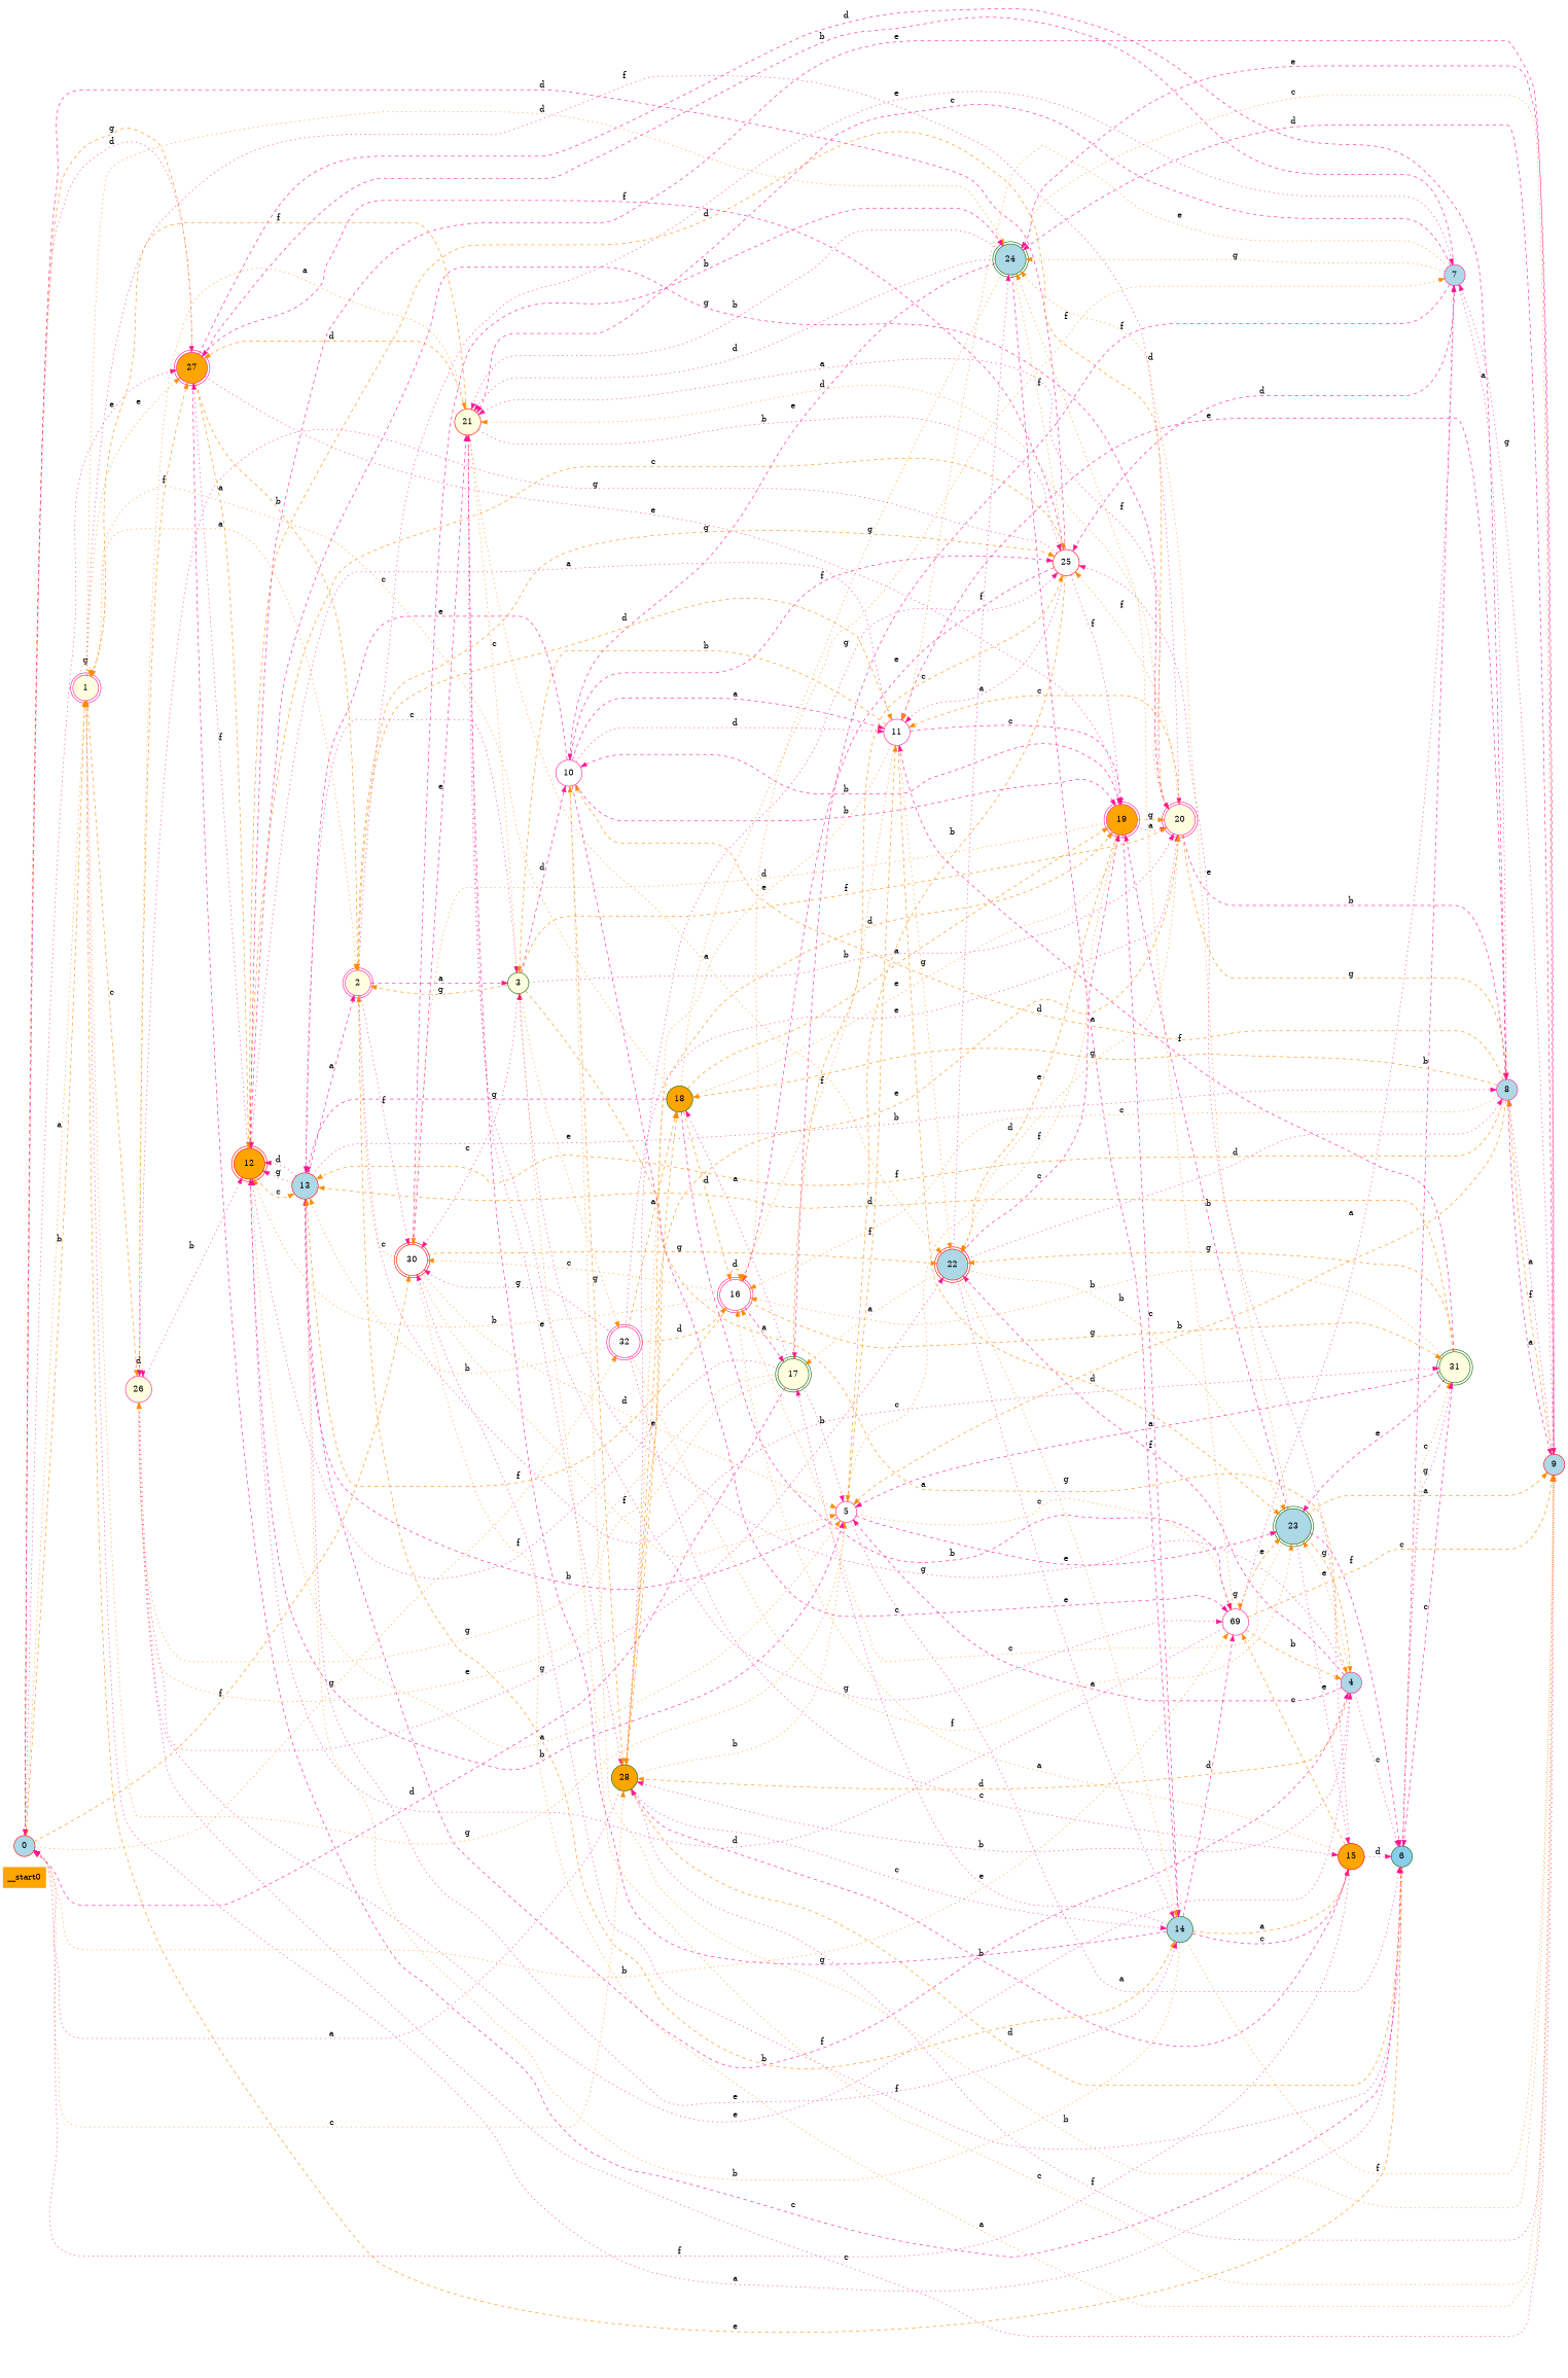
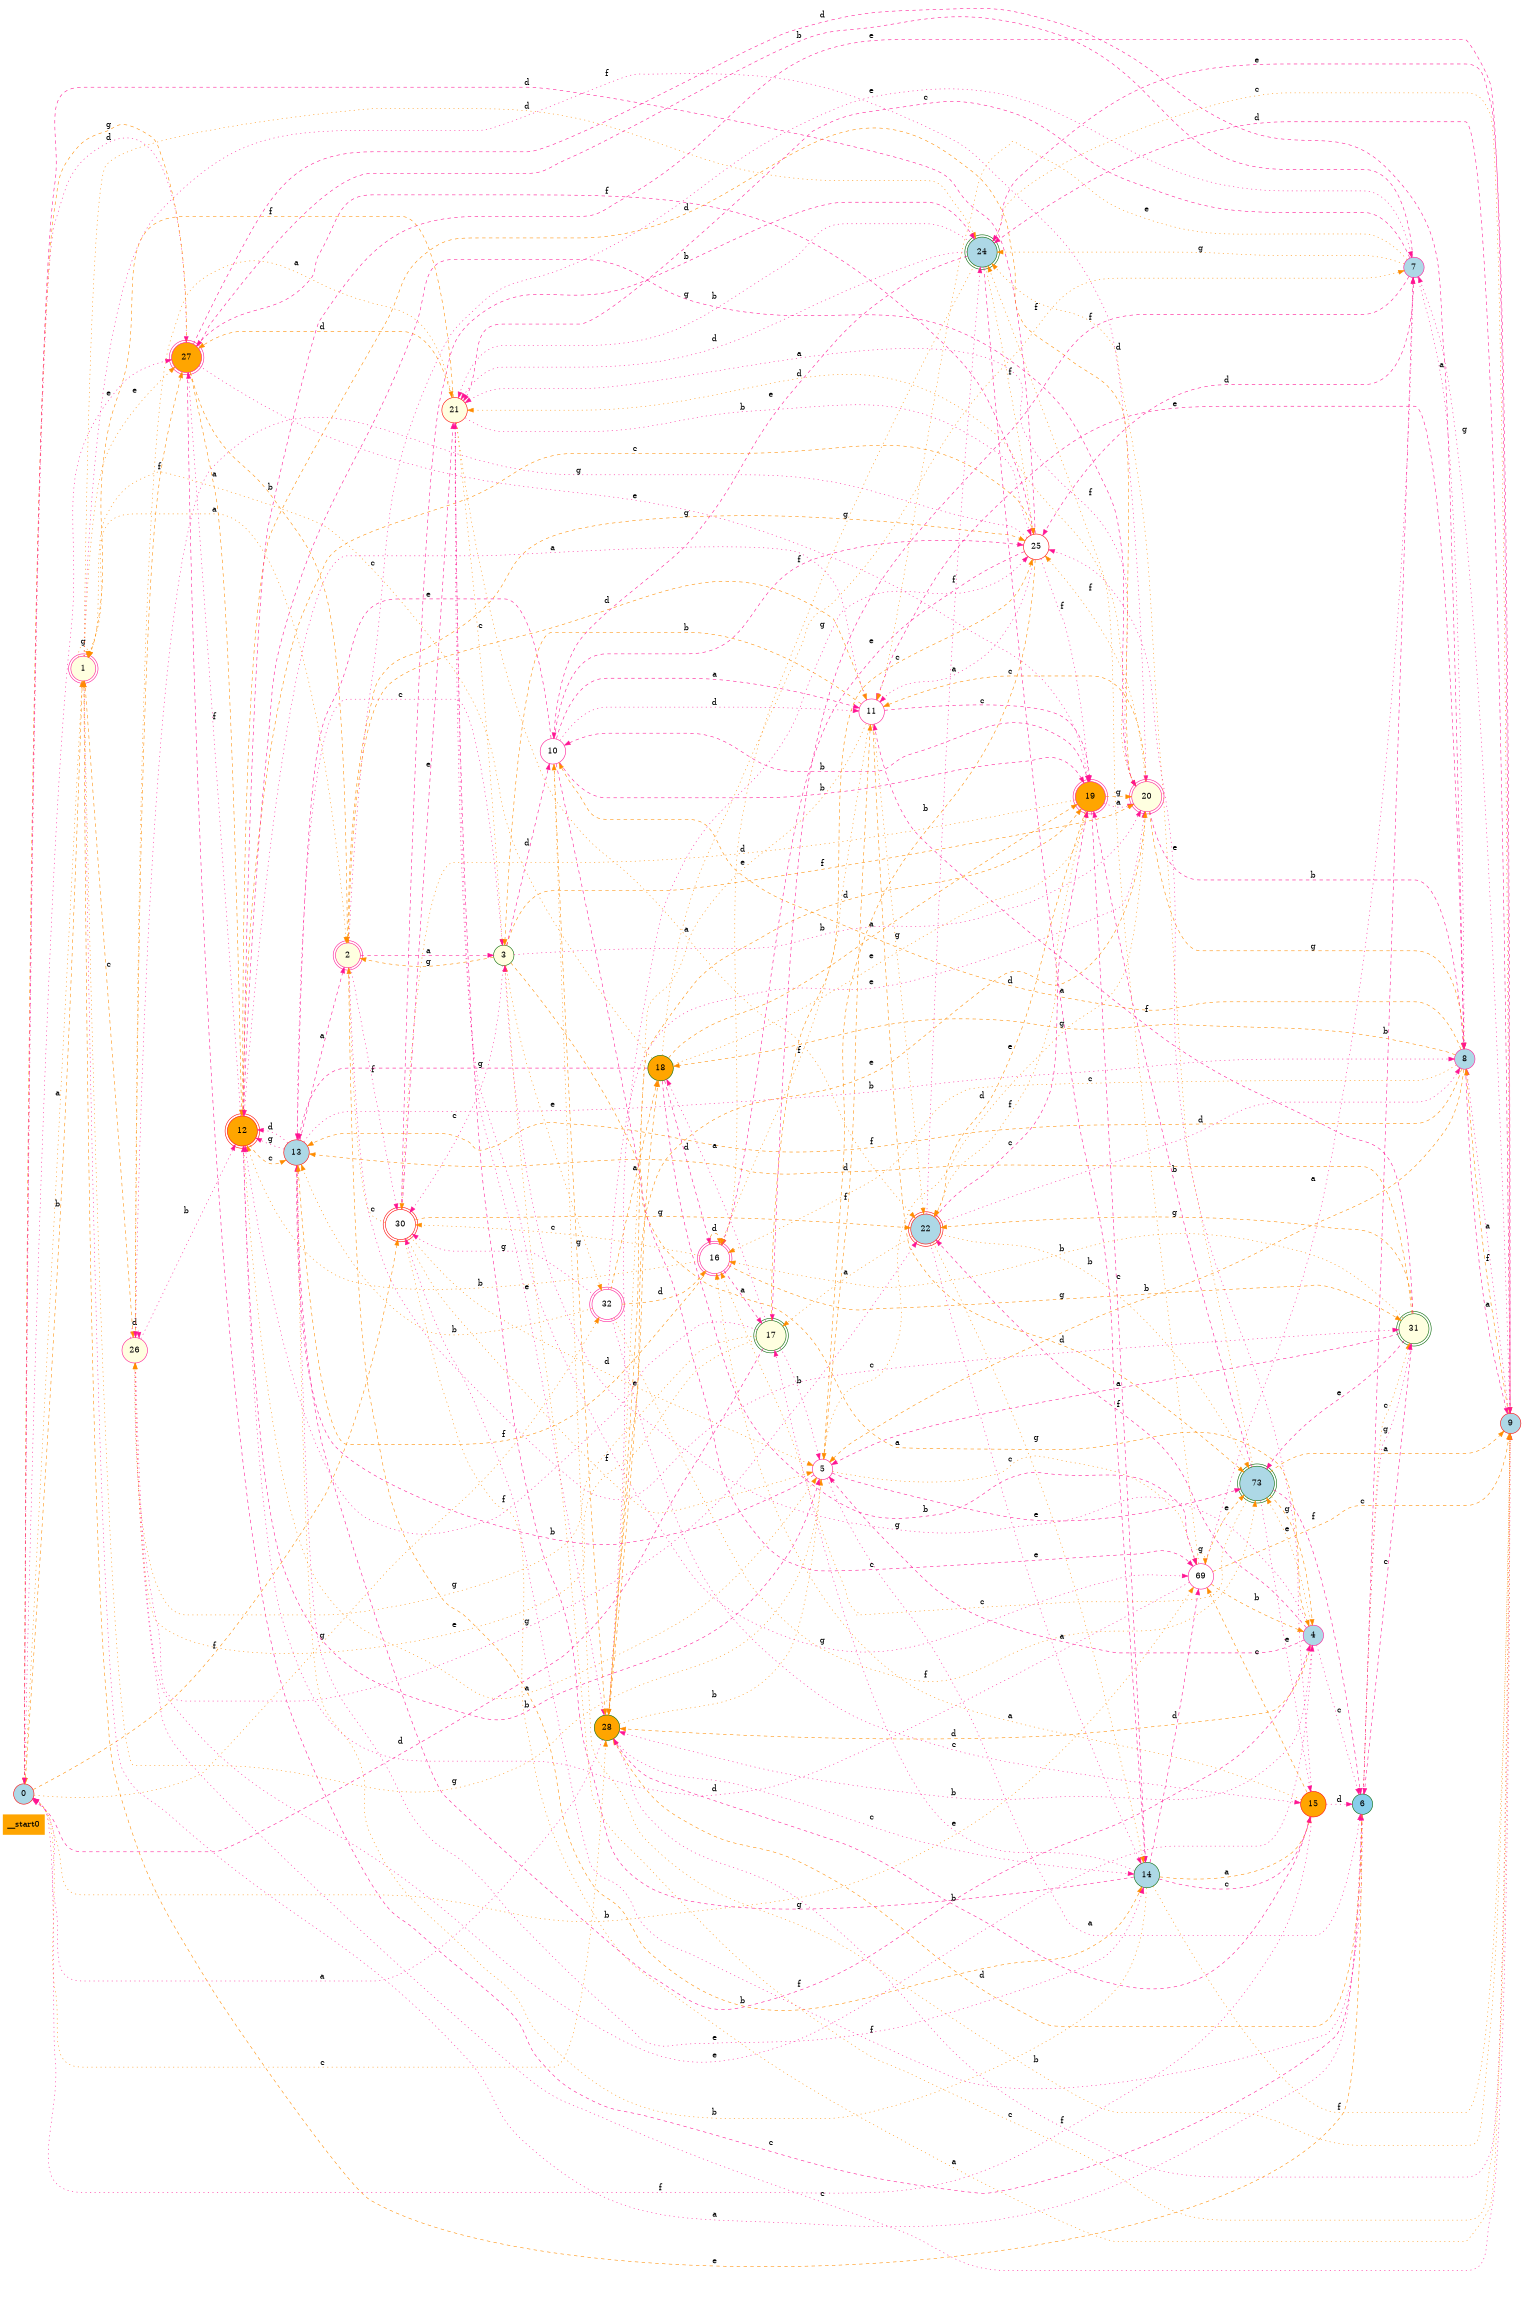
  digraph {
    rankdir=LR
    node [color=deeppink fillcolor=lightblue shape=circle style=filled]
    edge [color=deeppink style=dotted]
    __start0 [color=red fillcolor=orange shape=none]
    n2 [color=red label=0]
    n3 [fillcolor=lightyellow label=1 shape=doublecircle style="rounded,filled"]
    n4 [fillcolor=orange label=27 shape=doublecircle style="rounded,filled"]
    n5 [color=darkgreen fillcolor=orange label=28]
    n6 [fillcolor=white label=69]
    n7 [color=red fillcolor=white label=30 shape=doublecircle style="rounded,filled"]
    n8 [fillcolor=white label=32 shape=doublecircle style="rounded,filled"]
    n9 [fillcolor=lightyellow label=2 shape=doublecircle style="rounded,filled"]
    n10 [fillcolor=lightyellow label=20 shape=doublecircle style="rounded,filled"]
    n11 [color=darkgreen label=24 shape=doublecircle style="rounded,filled"]
    n12 [fillcolor=lightyellow label=26]
    n13 [color=red fillcolor=white label=25]
    n14 [color=darkgreen fillcolor=skyblue label=6]
    n15 [label=8]
    n16 [fillcolor=orange label=19 shape=doublecircle style="rounded,filled"]
    n17 [color=red fillcolor=orange label=12 shape=doublecircle style="rounded,filled"]
    n18 [color=darkgreen label=14]
    n19 [fillcolor=white label=5]
    n20 [color=red label=9]
    n21 [color=darkgreen fillcolor=orange label=18]
    n22 [label=7]
    n23 [label=4]
-   n24 [color=darkgreen label=23 shape=doublecircle style="rounded,filled"]
+   n24 [color=darkgreen label=73 shape=doublecircle style="rounded,filled"]
    n25 [color=red label=22 shape=doublecircle style="rounded,filled"]
    n26 [color=red fillcolor=lightyellow label=21]
    n27 [color=red label=13]
    n28 [fillcolor=white label=16 shape=doublecircle style="rounded,filled"]
    n29 [color=red fillcolor=orange label=15]
    n30 [color=darkgreen fillcolor=lightyellow label=3]
    n31 [fillcolor=white label=11]
    n32 [color=darkgreen fillcolor=lightyellow label=31 shape=doublecircle style="rounded,filled"]
    n33 [fillcolor=white label=10]
    n34 [color=darkgreen fillcolor=lightyellow label=17 shape=doublecircle style="rounded,filled"]
    n2 -> n3 [color=darkorange label=a]
    n2 -> n4 [label=d]
    n2 -> n4 [label=e]
    n2 -> n5 [color=darkorange label=c]
    n2 -> n6 [color=darkorange label=b]
    n2 -> n7 [color=darkorange label=f style=dashed]
    n2 -> n8 [color=darkorange label=g]
    n3 -> n2 [color=darkorange label=b style=dashed]
    n3 -> n3 [color=darkorange label=g]
    n3 -> n4 [color=darkorange label=e]
    n3 -> n9 [color=darkorange label=a]
    n3 -> n10 [label=f]
    n3 -> n11 [color=darkorange label=d]
    n3 -> n12 [color=darkorange label=c style=dashed]
    n4 -> n2 [color=darkorange label=g style=dashed]
    n4 -> n9 [color=darkorange label=b style=dashed]
    n4 -> n13 [label=f style=dashed]
    n4 -> n14 [label=c style=dashed]
    n4 -> n15 [label=d style=dashed]
    n4 -> n16 [label=e]
    n4 -> n17 [color=darkorange label=a style=dashed]
    n5 -> n2 [label=a]
    n5 -> n13 [label=g]
    n5 -> n16 [color=darkorange label=d style=dashed]
    n5 -> n18 [label=c]
    n5 -> n19 [color=darkorange label=b]
    n5 -> n20 [label=f]
    n5 -> n21 [color=darkorange label=e style=dashed]
    n6 -> n6 [color=darkorange label=g]
    n6 -> n11 [color=darkorange label=f]
    n6 -> n17 [label=d]
    n6 -> n20 [color=darkorange label=c style=dashed]
    n6 -> n22 [label=a]
    n6 -> n23 [color=darkorange label=b style=dashed]
    n6 -> n24 [color=darkorange label=e style=dashed]
    n7 -> n9 [color=darkorange label=c]
    n7 -> n11 [label=b style=dashed]
    n7 -> n19 [color=darkorange label=d]
    n7 -> n19 [color=darkorange label=f]
    n7 -> n20 [color=darkorange label=a]
    n7 -> n25 [color=darkorange label=g style=dashed]
    n7 -> n26 [label=e style=dashed]
    n8 -> n7 [label=g]
    n8 -> n10 [label=e]
    n8 -> n21 [color=darkorange label=a style=dashed]
    n8 -> n24 [color=darkorange label=f]
    n8 -> n27 [color=darkorange label=b]
    n8 -> n28 [color=darkorange label=d style=dashed]
    n8 -> n29 [label=c]
    n9 -> n7 [label=f]
    n9 -> n13 [color=darkorange label=g style=dashed]
    n9 -> n18 [color=darkorange label=b style=dashed]
    n9 -> n22 [label=e]
    n9 -> n30 [label=a style=dashed]
    n9 -> n31 [color=darkorange label=d style=dashed]
    n9 -> n32 [label=c]
    n10 -> n5 [color=darkorange label=e style=dashed]
    n10 -> n13 [color=darkorange label=f]
    n10 -> n15 [label=b style=dashed]
    n10 -> n15 [color=darkorange label=g style=dashed]
    n10 -> n26 [label=a]
    n10 -> n26 [color=darkorange label=d]
    n10 -> n31 [color=darkorange label=c style=dashed]
    n11 -> n13 [color=darkorange label=f]
    n11 -> n18 [label=a style=dashed]
    n11 -> n20 [color=darkorange label=c]
    n11 -> n26 [label=b]
    n11 -> n26 [label=d]
    n11 -> n28 [color=darkorange label=g]
    n11 -> n33 [label=e style=dashed]
    n12 -> n4 [color=darkorange label=f style=dashed]
    n12 -> n12 [label=d]
    n12 -> n17 [label=b]
    n12 -> n20 [label=c]
    n12 -> n23 [label=e]
    n12 -> n25 [label=g]
    n12 -> n26 [color=darkorange label=a]
    n13 -> n2 [label=d style=dashed]
    n13 -> n12 [label=g]
    n13 -> n16 [label=f]
    n13 -> n17 [color=darkorange label=c style=dashed]
    n13 -> n19 [color=darkorange label=b style=dashed]
    n13 -> n28 [label=e style=dashed]
    n13 -> n31 [label=a]
    n14 -> n3 [label=a]
    n14 -> n3 [color=darkorange label=e style=dashed]
    n14 -> n5 [color=darkorange label=d style=dashed]
    n14 -> n7 [label=f]
    n14 -> n22 [label=b style=dashed]
    n14 -> n32 [color=darkorange label=c]
    n14 -> n32 [label=g]
    n15 -> n19 [color=darkorange label=b style=dashed]
    n15 -> n20 [label=a style=dashed]
    n15 -> n21 [color=darkorange label=g style=dashed]
    n15 -> n27 [color=darkorange label=f style=dashed]
    n15 -> n28 [color=darkorange label=c]
    n15 -> n31 [label=e style=dashed]
    n15 -> n33 [color=darkorange label=d style=dashed]
    n16 -> n7 [color=darkorange label=d]
    n16 -> n10 [label=a]
    n16 -> n10 [color=darkorange label=g style=dashed]
    n16 -> n18 [label=c style=dashed]
    n16 -> n25 [color=darkorange label=e style=dashed]
    n16 -> n25 [color=darkorange label=f]
    n16 -> n33 [label=b style=dashed]
    n17 -> n4 [label=f]
    n17 -> n10 [color=darkorange label=d style=dashed]
    n17 -> n10 [label=g style=dashed]
    n17 -> n19 [color=darkorange label=a]
    n17 -> n19 [label=b style=dashed]
    n17 -> n20 [label=e style=dashed]
    n17 -> n27 [color=darkorange label=c style=dashed]
    n18 -> n6 [label=d style=dashed]
    n18 -> n20 [color=darkorange label=f]
    n18 -> n26 [label=g style=dashed]
    n18 -> n27 [color=darkorange label=b]
    n18 -> n29 [color=darkorange label=a style=dashed]
    n18 -> n29 [label=c style=dashed]
    n18 -> n34 [label=e]
    n19 -> n3 [color=darkorange label=g]
    n19 -> n6 [color=darkorange label=c]
    n19 -> n10 [color=darkorange label=d]
    n19 -> n14 [label=a]
    n19 -> n24 [label=e style=dashed]
    n19 -> n27 [label=b style=dashed]
    n19 -> n31 [color=darkorange label=f style=dashed]
    n20 -> n11 [label=d style=dashed]
    n20 -> n11 [label=e style=dashed]
    n20 -> n15 [label=a]
    n20 -> n15 [color=darkorange label=f style=dashed]
    n20 -> n22 [label=g]
    n20 -> n30 [color=darkorange label=c]
    n20 -> n33 [color=darkorange label=b]
    n21 -> n3 [color=darkorange label=c]
    n21 -> n6 [label=b style=dashed]
    n21 -> n16 [color=darkorange label=a style=dashed]
    n21 -> n16 [color=darkorange label=e]
    n21 -> n22 [color=darkorange label=f]
    n21 -> n27 [label=g style=dashed]
-   n21 -> n28 [color=darkorange label=d style=dashed]
+   n21 -> n28 [label=d style=dashed]
    n22 -> n4 [label=b style=dashed]
    n22 -> n11 [color=darkorange label=g]
    n22 -> n13 [label=d style=dashed]
    n22 -> n15 [label=a]
    n22 -> n26 [label=c style=dashed]
    n22 -> n31 [color=darkorange label=e]
    n22 -> n34 [label=f style=dashed]
    n23 -> n5 [label=b]
    n23 -> n5 [color=darkorange label=d style=dashed]
    n23 -> n14 [label=c]
    n23 -> n19 [label=a style=dashed]
    n23 -> n24 [color=darkorange label=e]
    n23 -> n25 [label=f style=dashed]
    n23 -> n30 [label=g]
    n24 -> n11 [color=darkorange label=d]
    n24 -> n14 [label=f style=dashed]
    n24 -> n16 [label=b style=dashed]
    n24 -> n20 [color=darkorange label=a style=dashed]
    n24 -> n23 [color=darkorange label=g style=dashed]
    n24 -> n28 [color=darkorange label=c]
    n24 -> n29 [label=e]
    n25 -> n11 [label=f]
    n25 -> n15 [label=d]
    n25 -> n16 [label=c style=dashed]
    n25 -> n18 [label=e]
    n25 -> n18 [color=darkorange label=g]
    n25 -> n24 [color=darkorange label=b]
    n25 -> n34 [color=darkorange label=a]
    n26 -> n3 [color=darkorange label=f style=dashed]
    n26 -> n4 [color=darkorange label=d style=dashed]
    n26 -> n5 [label=e]
    n26 -> n6 [label=g]
    n26 -> n13 [label=b]
    n26 -> n25 [color=darkorange label=a]
    n26 -> n30 [color=darkorange label=c]
    n27 -> n9 [label=a style=dashed]
    n27 -> n15 [label=b]
    n27 -> n17 [label=d]
    n27 -> n17 [label=g]
    n27 -> n18 [label=e]
    n27 -> n23 [label=f style=dashed]
    n27 -> n30 [label=c]
    n28 -> n7 [color=darkorange label=c]
    n28 -> n17 [color=darkorange label=b]
    n28 -> n27 [color=darkorange label=f style=dashed]
    n28 -> n28 [color=darkorange label=d style=dashed]
    n28 -> n32 [color=darkorange label=g style=dashed]
    n28 -> n34 [label=a style=dashed]
    n29 -> n2 [label=f]
    n29 -> n5 [label=b style=dashed]
    n29 -> n6 [color=darkorange label=c style=dashed]
    n29 -> n13 [label=e]
    n29 -> n14 [label=d]
    n29 -> n28 [color=darkorange label=a]
    n30 -> n7 [label=c]
    n30 -> n8 [color=darkorange label=e]
    n30 -> n9 [color=darkorange label=g style=dashed]
    n30 -> n10 [label=b]
    n30 -> n10 [color=darkorange label=f style=dashed]
    n30 -> n23 [color=darkorange label=a style=dashed]
    n30 -> n33 [label=d style=dashed]
    n31 -> n5 [color=darkorange label=e]
    n31 -> n16 [label=c style=dashed]
    n31 -> n17 [label=a]
    n31 -> n24 [color=darkorange label=d style=dashed]
    n31 -> n25 [color=darkorange label=g]
    n31 -> n28 [color=darkorange label=f]
    n31 -> n30 [color=darkorange label=b style=dashed]
    n32 -> n14 [label=c style=dashed]
    n32 -> n19 [label=a style=dashed]
    n32 -> n24 [label=e style=dashed]
    n32 -> n25 [color=darkorange label=g style=dashed]
    n32 -> n27 [color=darkorange label=d style=dashed]
    n32 -> n28 [color=darkorange label=b]
    n32 -> n31 [label=f style=dashed]
    n33 -> n5 [color=darkorange label=g style=dashed]
    n33 -> n6 [label=c style=dashed]
    n33 -> n13 [label=f style=dashed]
    n33 -> n16 [label=b style=dashed]
    n33 -> n27 [label=e style=dashed]
    n33 -> n31 [label=a style=dashed]
    n33 -> n31 [label=d]
    n34 -> n2 [label=d style=dashed]
    n34 -> n12 [color=darkorange label=e]
    n34 -> n12 [color=darkorange label=g]
    n34 -> n13 [color=darkorange label=c style=dashed]
    n34 -> n17 [label=f]
    n34 -> n19 [label=b]
    n34 -> n21 [label=a]
  }
